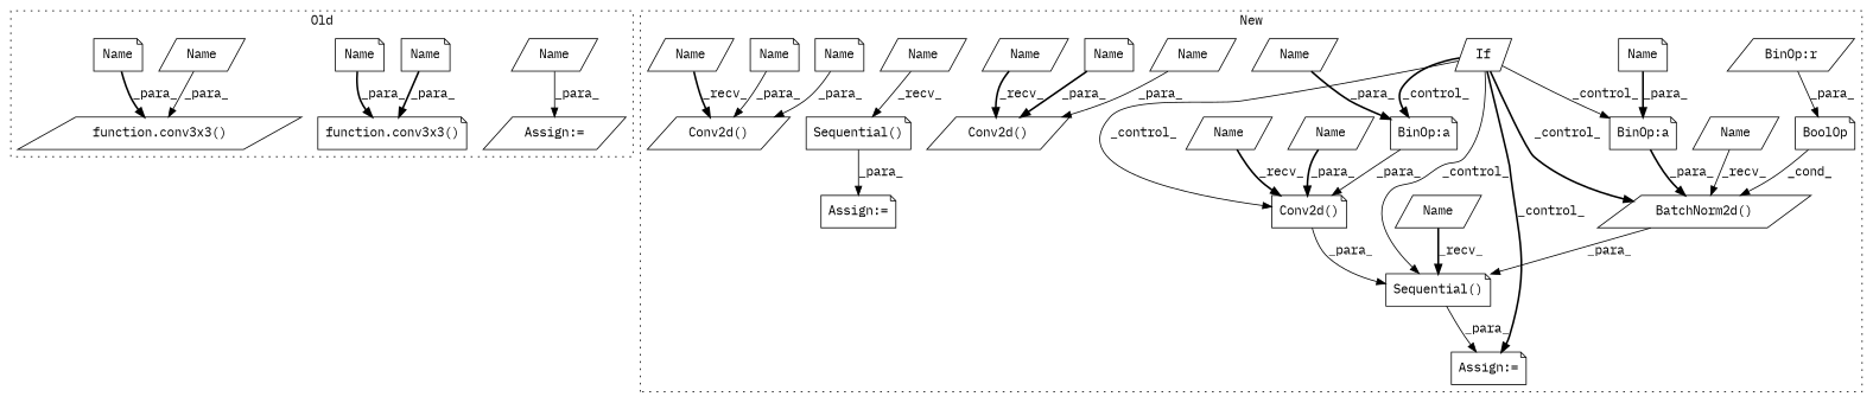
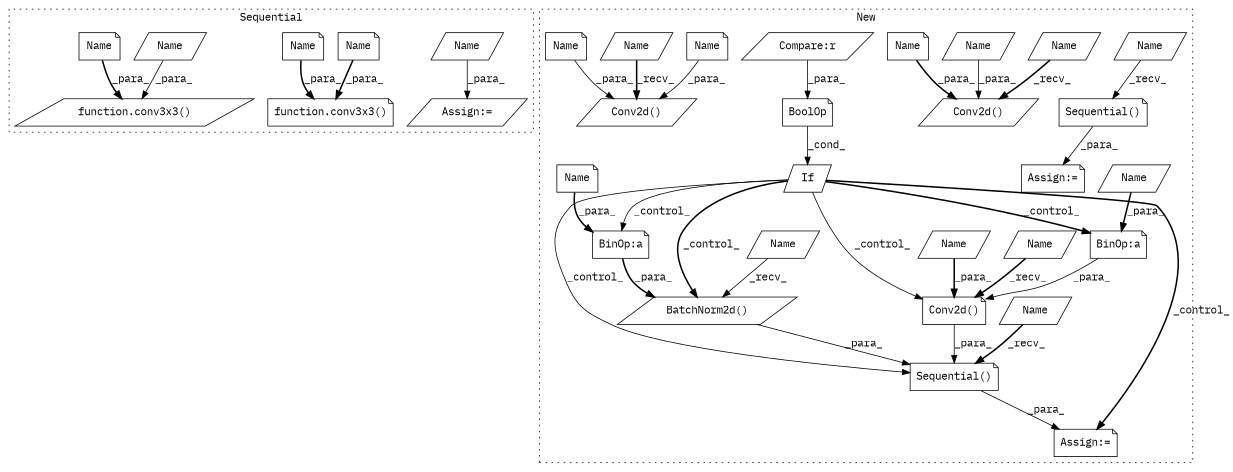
  digraph {
    fontname="IBM Plex Mono"
    node [a=87 fontname="IBM Plex Mono" l=6 s=2069 shape=parallelogram]
    edge [fontname="IBM Plex Mono" style=solid]
    n1 [a=75 l="8,1" label="function.conv3x3()" s="662,694" shape=note]
    n2 [a=75 l="8,1" label="function.conv3x3()" s="801,823"]
    n3 [a=68 l=3 label="Assign:=" s=923]
    n4 [label=Name s=926]
    n5 [label=Name s=688 shape=note]
    n6 [label=Name s=680 shape=note]
    n7 [label=Name s=809]
    n8 [label=Name s=817 shape=note]
    n9 [a=75 l="10,54" label="Conv2d()" s="1783,1810"]
    n10 [a=75 l="10,49" label="Conv2d()" s="1928,1952"]
    n11 [a=75 l="36,18" label="Sequential()" s="2497,2682" shape=note]
    n12 [a=96 l="3,14" label=If s="2093,2130"]
    n13 [a=75 l=15 label="Sequential()" shape=note]
    n14 [a=82 l=3 label="BinOp:a" s=2568 shape=note]
    n15 [a=82 l=3 label="BinOp:a" s=2672 shape=note]
-   n16 [a=40 l=11 label="BinOp:r" s=2096]
+   n16 [a=40 l=11 label="Compare:r" s=2096]
    n17 [a=72 l=34 label=BoolOp s=2096 shape=note]
    n18 [a=75 l="15,1" label="BatchNorm2d()" s="2643,2681"]
    n19 [a=75 l="10,43" label="Conv2d()" s="2533,2577" shape=note]
    n20 [a=68 l=3 label="Assign:=" s=2494 shape=note]
    n21 [a=68 l=3 label="Assign:=" s=2066 shape=note]
    n22 [l=9 label=Name s=2543]
    n23 [l=9 label=Name s=1793 shape=note]
    n24 [l=2 label=Name s=2497]
    n25 [l=2 label=Name s=2533]
    n26 [l=2 label=Name s=1783]
    n27 [l=2 label=Name s=1928]
    n28 [l=2 label=Name]
    n29 [l=2 label=Name s=2643]
    n30 [label=Name s=2571]
    n31 [label=Name s=1946 shape=note]
    n32 [label=Name s=2675 shape=note]
    n33 [label=Name s=1804]
    n34 [label=Name s=1938 shape=note]
    subgraph cluster_1 {
-     label=Old
+     label=Sequential
      style=dotted
      n1
      n2
      n3
      n4
      n5
      n6
      n7
      n8
    }
    subgraph cluster_2 {
      label=New
      style=dotted
      n9
      n10
      n11
      n12
      n13
      n14
      n15
      n16
      n17
      n18
      n19
      n20
      n21
      n22
      n23
      n24
      n25
      n26
      n27
      n28
      n29
      n30
      n31
      n32
      n33
      n34
    }
    n4 -> n3 [label=_para_]
    n5 -> n1 [label=_para_ style=bold]
    n6 -> n1 [label=_para_ style=bold]
    n7 -> n2 [label=_para_]
    n8 -> n2 [label=_para_ style=bold]
    n11 -> n20 [label=_para_]
    n12 -> n11 [label=_control_]
    n12 -> n14 [label=_control_ style=bold]
    n12 -> n15 [label=_control_]
    n12 -> n18 [label=_control_ style=bold]
    n12 -> n19 [label=_control_]
    n12 -> n20 [label=_control_ style=bold]
    n13 -> n21 [label=_para_]
    n14 -> n19 [label=_para_]
    n15 -> n18 [label=_para_ style=bold]
    n16 -> n17 [label=_para_]
-   n17 -> n18 [label=_cond_]
+   n17 -> n12 [label=_cond_]
    n18 -> n11 [label=_para_]
    n19 -> n11 [label=_para_]
    n22 -> n19 [label=_para_ style=bold]
    n23 -> n9 [label=_para_ style=bold]
    n24 -> n11 [label=_recv_ style=bold]
    n25 -> n19 [label=_recv_ style=bold]
    n26 -> n9 [label=_recv_ style=bold]
    n27 -> n10 [label=_recv_ style=bold]
    n28 -> n13 [label=_recv_]
    n29 -> n18 [label=_recv_]
    n30 -> n14 [label=_para_ style=bold]
    n31 -> n10 [label=_para_]
    n32 -> n15 [label=_para_ style=bold]
    n33 -> n9 [label=_para_]
    n34 -> n10 [label=_para_]
  }
